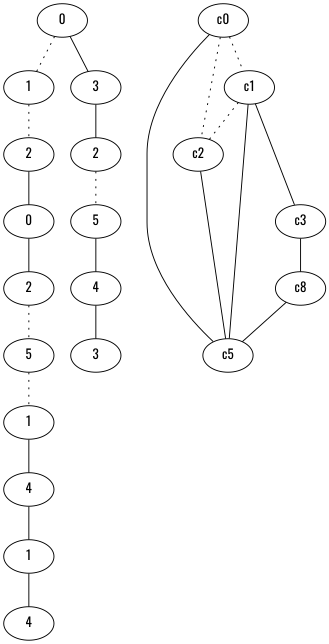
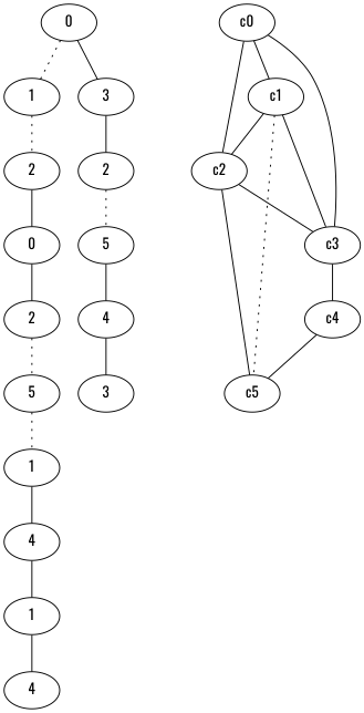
  graph {
    fontname=Oswald
    node [fontname=Oswald]
    edge [fontname=Oswald]
    n1 [label=0]
    n2 [label=1]
    n3 [label=3]
    n4 [label=2]
    n5 [label=2]
    n6 [label=0]
    n7 [label=2]
    n8 [label=5]
    n9 [label=1]
    n10 [label=4]
    n11 [label=1]
    n12 [label=4]
    n13 [label=5]
    n14 [label=4]
    n15 [label=3]
    c0
    c1
    c2
    c3
    c5
-   c4 [label=c8]
+   c4
    n1 -- n2 [style=dotted]
    n1 -- n3
    n2 -- n4 [style=dotted]
    n3 -- n5
    n4 -- n6
    n5 -- n13 [style=dotted]
    n6 -- n7
    n7 -- n8 [style=dotted]
    n8 -- n9 [style=dotted]
    n9 -- n10
    n10 -- n11
    n11 -- n12
    n13 -- n14
    n14 -- n15
-   c0 -- c1 [style=dotted]
-   c0 -- c2 [style=dotted]
-   c0 -- c5
-   c1 -- c2 [style=dotted]
+   c0 -- c1 [style=solid]
+   c0 -- c2
+   c0 -- c3
+   c1 -- c2 [style=solid]
    c1 -- c3
-   c1 -- c5 [style=solid]
+   c1 -- c5 [style=dotted]
+   c2 -- c3
    c2 -- c5 [style=solid]
    c3 -- c4
    c4 -- c5
  }
